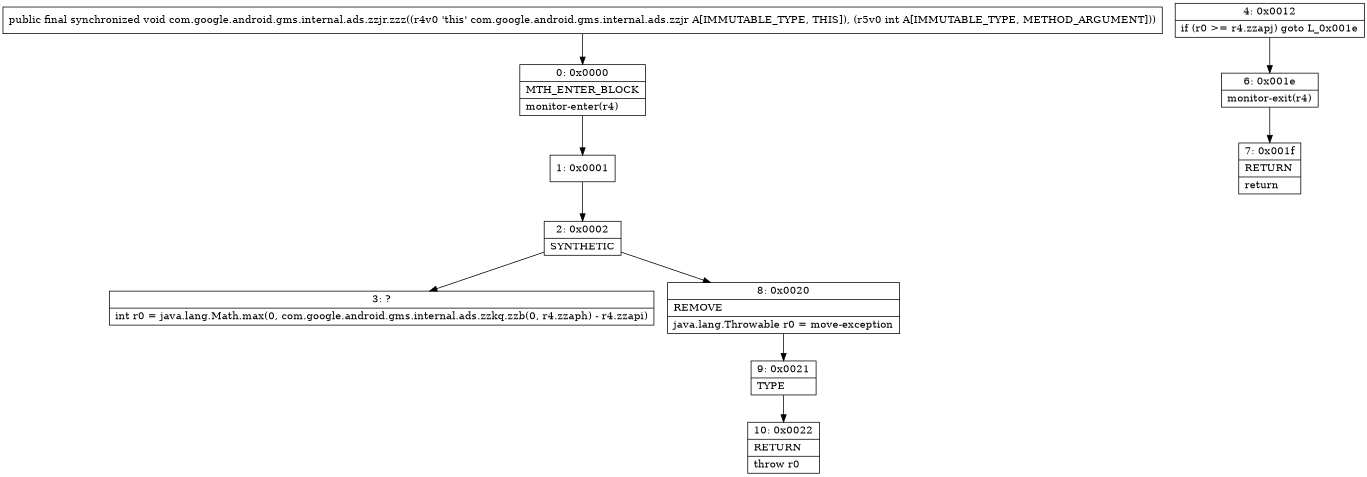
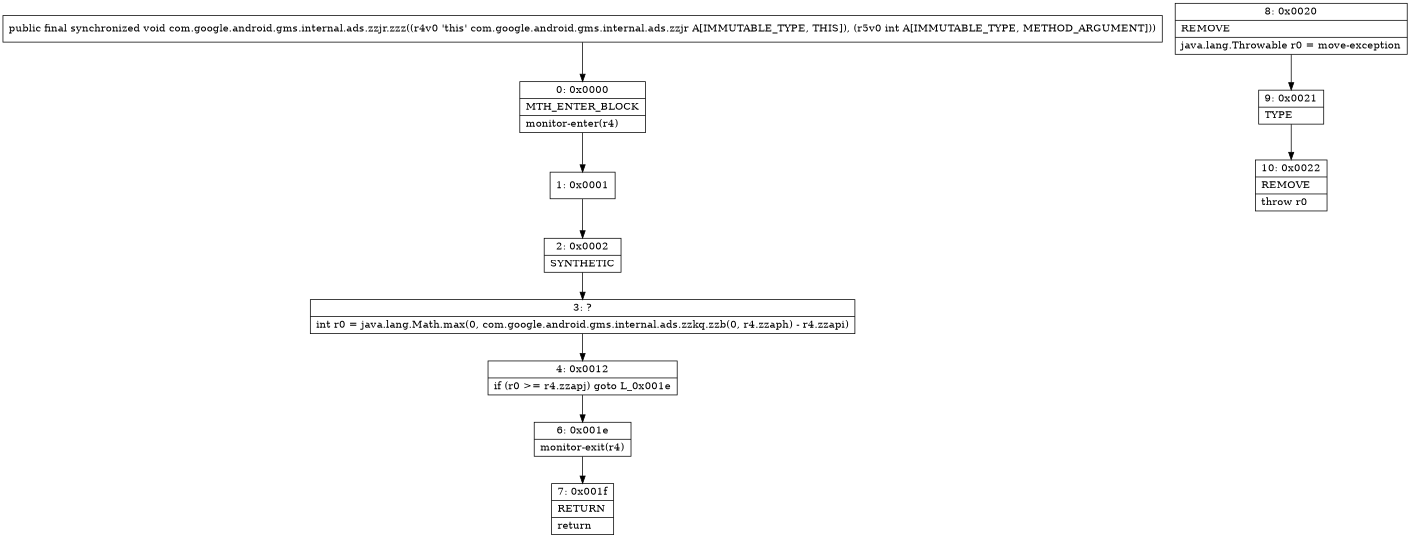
  digraph {
    node [shape=record]
    n1 [label="{0\:\ 0x0000|MTH_ENTER_BLOCK\l|monitor\-enter(r4)\l}"]
    n2 [label="{1\:\ 0x0001}"]
    n3 [label="{2\:\ 0x0002|SYNTHETIC\l}"]
    n4 [label="{3\:\ ?|int r0 = java.lang.Math.max(0, com.google.android.gms.internal.ads.zzkq.zzb(0, r4.zzaph) \- r4.zzapi)\l}"]
    n5 [label="{8\:\ 0x0020|REMOVE\l|java.lang.Throwable r0 = move\-exception\l}"]
    n6 [label="{4\:\ 0x0012|if (r0 \>= r4.zzapj) goto L_0x001e\l}"]
    n7 [label="{9\:\ 0x0021|TYPE\l}"]
    n8 [label="{6\:\ 0x001e|monitor\-exit(r4)\l}"]
    n9 [label="{7\:\ 0x001f|RETURN\l|return\l}"]
-   n10 [label="{10\:\ 0x0022|RETURN\l|throw r0\l}"]
+   n10 [label="{10\:\ 0x0022|REMOVE\l|throw r0\l}"]
    n11 [label="{public final synchronized void com.google.android.gms.internal.ads.zzjr.zzz((r4v0 'this' com.google.android.gms.internal.ads.zzjr A[IMMUTABLE_TYPE, THIS]), (r5v0 int A[IMMUTABLE_TYPE, METHOD_ARGUMENT])) }"]
    n1 -> n2
    n2 -> n3
    n3 -> n4
-   n3 -> n5
+   n4 -> n6
    n5 -> n7
    n6 -> n8
    n7 -> n10
    n8 -> n9
    n11 -> n1
  }
